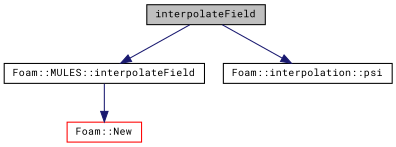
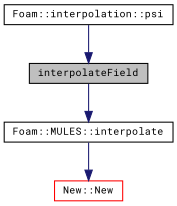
  digraph {
    fontname="Roboto Mono"
    rankdir=TB
    node [color=black fontname="Roboto Mono" fontsize=10 shape=record]
    edge [color=midnightblue fontname="Roboto Mono" fontsize=10 labelfontname=Helvetica labelfontsize=10 style=solid]
    n1 [fillcolor=grey75 fontcolor=black height=0.2 label=interpolateField style=filled width=0.4]
-   n2 [height=0.2 label="Foam::MULES::interpolateField" width=0.4]
+   n2 [height=0.2 label="Foam::MULES::interpolate" width=0.4]
    n3 [height=0.2 label="Foam::interpolation::psi" width=0.4]
-   n4 [color=red height=0.2 label="Foam::New" width=0.4]
+   n4 [color=red height=0.2 label="New::New" width=0.4]
    n1 -> n2
-   n1 -> n3
+   n3 -> n1
    n2 -> n4
  }
